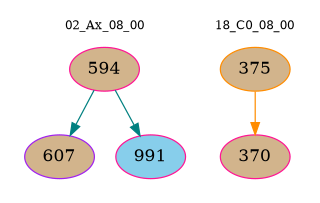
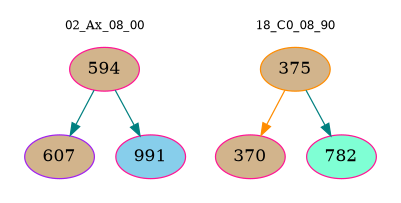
  digraph {
    node [color=deeppink fillcolor=tan style=filled]
    edge [color=teal]
    n1 [label=594]
    n2 [color=purple label=607]
    n3 [fillcolor=skyblue label=991]
    n4 [color=darkorange label=375]
    n5 [label=370]
+   n6 [fillcolor=aquamarine label=782]
    subgraph cluster_1 {
      color=white
      fontsize=10
      label="02_Ax_08_00"
      n1
      n2
      n3
    }
    subgraph cluster_2 {
      color=white
      fontsize=10
-     label="18_C0_08_00"
+     label="18_C0_08_90"
      n4
      n5
+     n6
    }
    n1 -> n2
    n1 -> n3
    n4 -> n5 [color=darkorange]
+   n4 -> n6
  }
